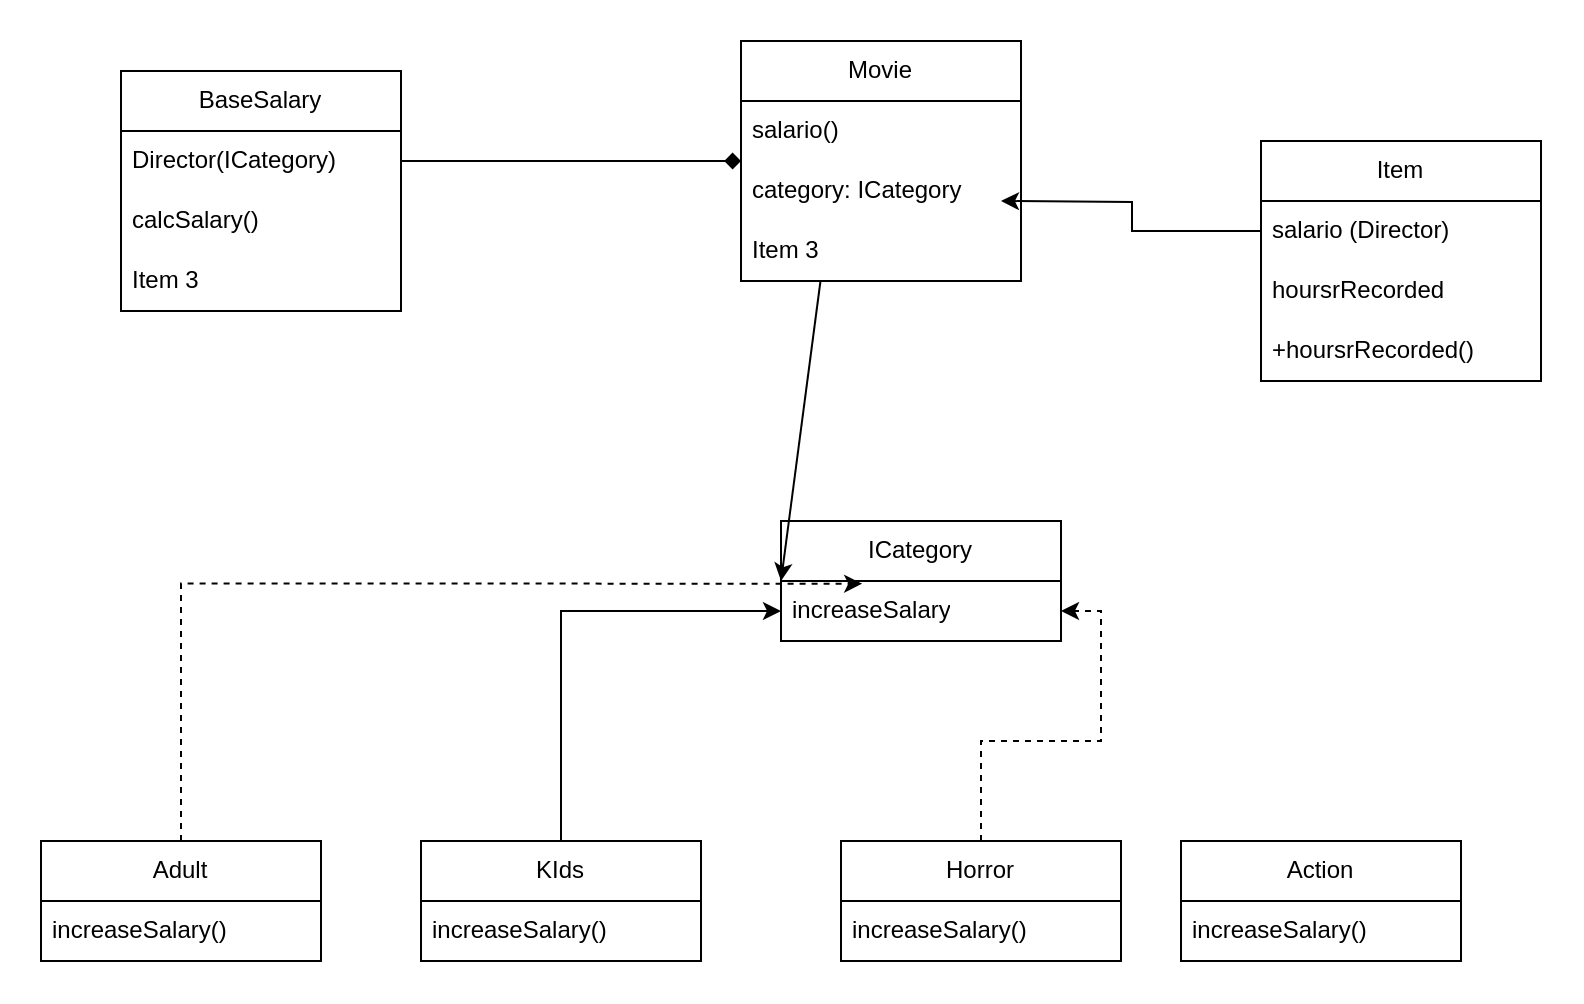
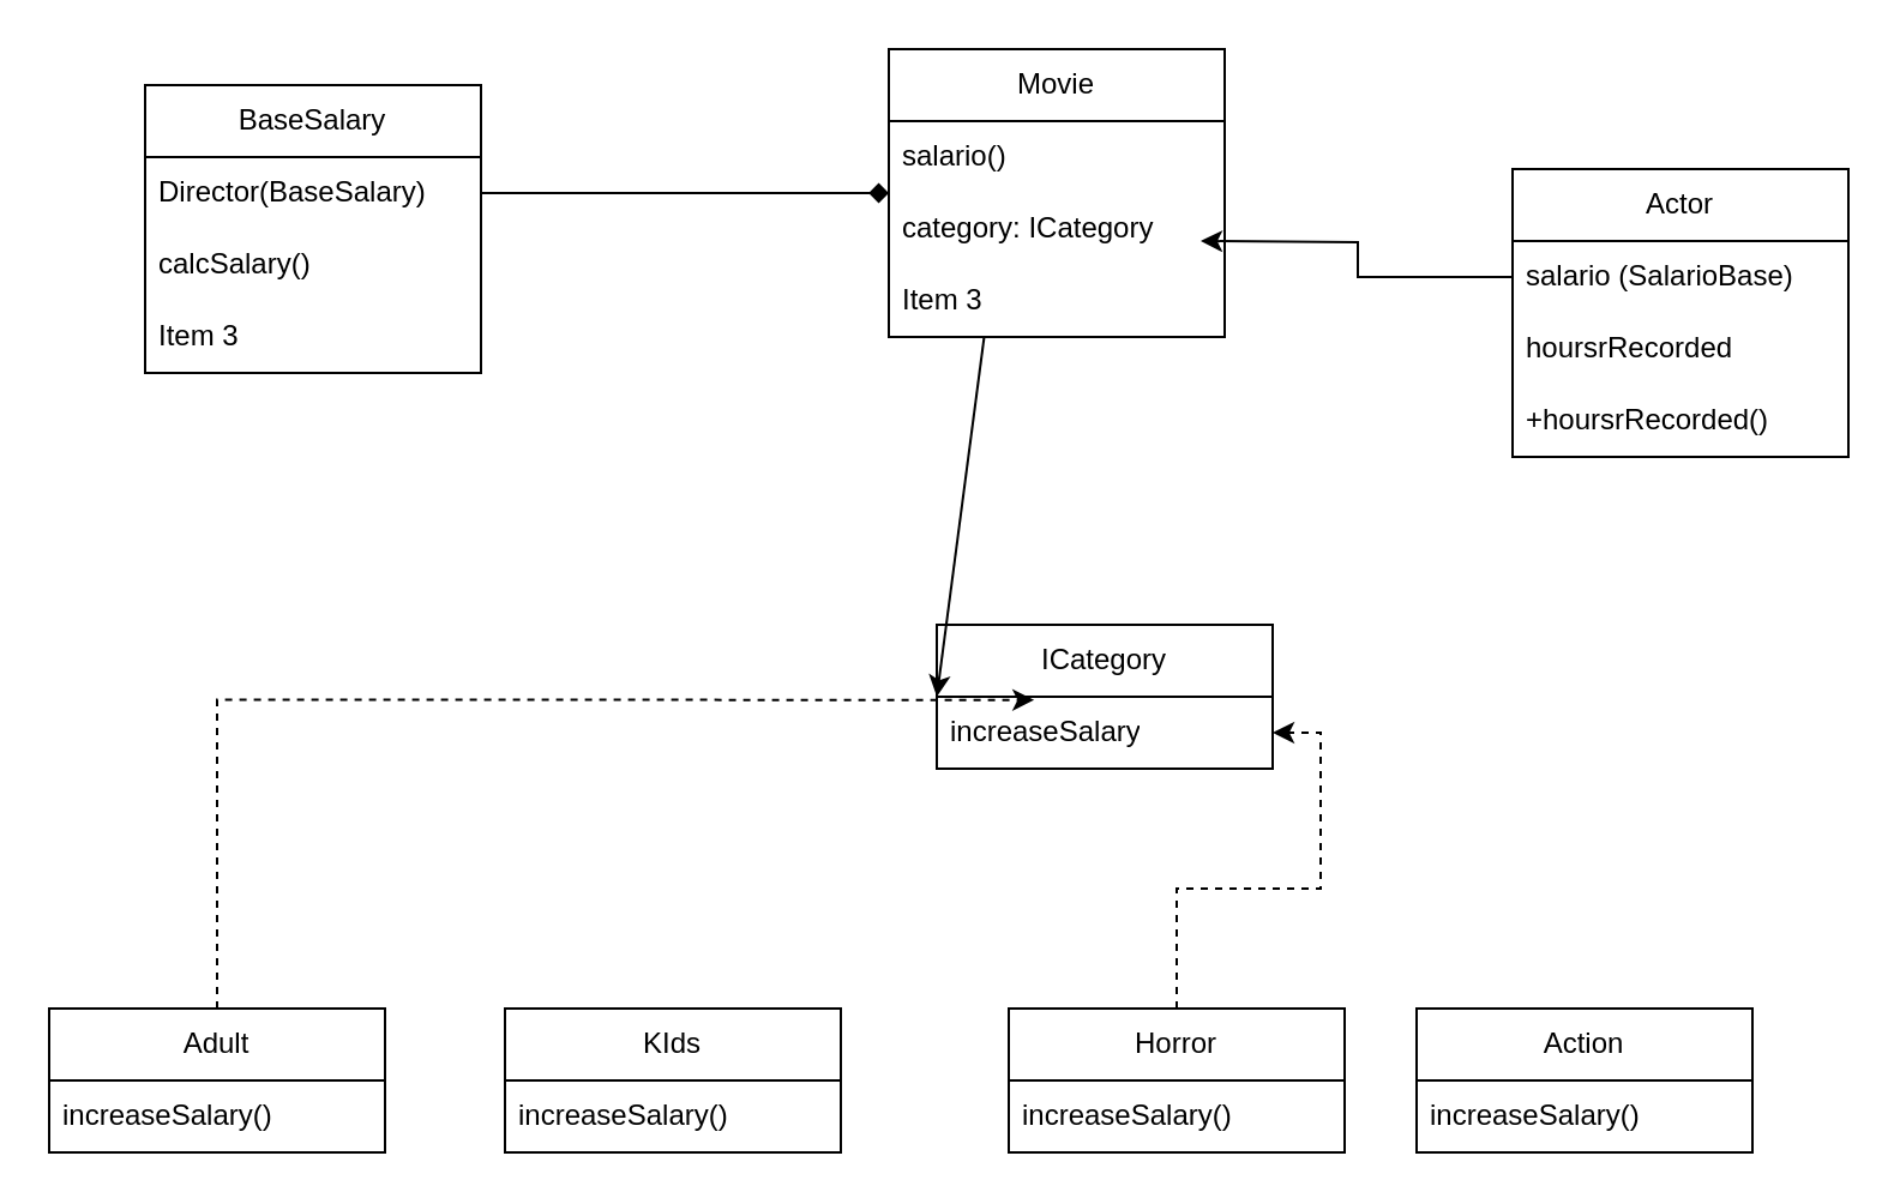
  <mxCell id="0" />
  <mxCell id="1" parent="0" />
  <mxCell id="2" value="ICategory" style="swimlane;fontStyle=0;childLayout=stackLayout;horizontal=1;startSize=30;horizontalStack=0;resizeParent=1;resizeParentMax=0;resizeLast=0;collapsible=1;marginBottom=0;whiteSpace=wrap;html=1;" parent="1" vertex="1"><mxGeometry x="390" y="260" width="140" height="60" as="geometry" /></mxCell>
  <mxCell id="3" value="increaseSalary" style="text;strokeColor=none;fillColor=none;align=left;verticalAlign=middle;spacingLeft=4;spacingRight=4;overflow=hidden;points=[[0,0.5],[1,0.5]];portConstraint=eastwest;rotatable=0;whiteSpace=wrap;html=1;" parent="2" vertex="1"><mxGeometry y="30" width="140" height="30" as="geometry" /></mxCell>
  <mxCell id="4" value="" style="endArrow=classic;html=1;rounded=0;entryX=0;entryY=0.5;entryDx=0;entryDy=0;" parent="1" target="2" edge="1"><mxGeometry width="50" height="50" relative="1" as="geometry"><mxPoint x="409.737" y="140" as="sourcePoint" /><mxPoint x="470" y="280" as="targetPoint" /></mxGeometry></mxCell>
- <mxCell id="5" value="Item" style="swimlane;fontStyle=0;childLayout=stackLayout;horizontal=1;startSize=30;horizontalStack=0;resizeParent=1;resizeParentMax=0;resizeLast=0;collapsible=1;marginBottom=0;whiteSpace=wrap;html=1;" parent="1" vertex="1"><mxGeometry x="630" y="70" width="140" height="120" as="geometry" /></mxCell>
- <mxCell id="6" value="salario (Director)" style="text;strokeColor=none;fillColor=none;align=left;verticalAlign=middle;spacingLeft=4;spacingRight=4;overflow=hidden;points=[[0,0.5],[1,0.5]];portConstraint=eastwest;rotatable=0;whiteSpace=wrap;html=1;" parent="5" vertex="1"><mxGeometry y="30" width="140" height="30" as="geometry" /></mxCell>
+ <mxCell id="5" value="Actor" style="swimlane;fontStyle=0;childLayout=stackLayout;horizontal=1;startSize=30;horizontalStack=0;resizeParent=1;resizeParentMax=0;resizeLast=0;collapsible=1;marginBottom=0;whiteSpace=wrap;html=1;" parent="1" vertex="1"><mxGeometry x="630" y="70" width="140" height="120" as="geometry" /></mxCell>
+ <mxCell id="6" value="salario (SalarioBase)" style="text;strokeColor=none;fillColor=none;align=left;verticalAlign=middle;spacingLeft=4;spacingRight=4;overflow=hidden;points=[[0,0.5],[1,0.5]];portConstraint=eastwest;rotatable=0;whiteSpace=wrap;html=1;" parent="5" vertex="1"><mxGeometry y="30" width="140" height="30" as="geometry" /></mxCell>
  <mxCell id="7" value="hoursrRecorded" style="text;strokeColor=none;fillColor=none;align=left;verticalAlign=middle;spacingLeft=4;spacingRight=4;overflow=hidden;points=[[0,0.5],[1,0.5]];portConstraint=eastwest;rotatable=0;whiteSpace=wrap;html=1;" parent="5" vertex="1"><mxGeometry y="60" width="140" height="30" as="geometry" /></mxCell>
  <mxCell id="8" value="+hoursrRecorded()" style="text;strokeColor=none;fillColor=none;align=left;verticalAlign=middle;spacingLeft=4;spacingRight=4;overflow=hidden;points=[[0,0.5],[1,0.5]];portConstraint=eastwest;rotatable=0;whiteSpace=wrap;html=1;" parent="5" vertex="1"><mxGeometry y="90" width="140" height="30" as="geometry" /></mxCell>
  <mxCell id="9" style="edgeStyle=orthogonalEdgeStyle;rounded=0;orthogonalLoop=1;jettySize=auto;html=1;" parent="1" source="6" edge="1"><mxGeometry relative="1" as="geometry"><mxPoint x="500" y="100" as="targetPoint" /></mxGeometry></mxCell>
  <mxCell id="10" value="Adult" style="swimlane;fontStyle=0;childLayout=stackLayout;horizontal=1;startSize=30;horizontalStack=0;resizeParent=1;resizeParentMax=0;resizeLast=0;collapsible=1;marginBottom=0;whiteSpace=wrap;html=1;" parent="1" vertex="1"><mxGeometry y="420" width="140" height="60" as="geometry" x="20" /></mxCell>
  <mxCell id="11" value="increaseSalary()" style="text;strokeColor=none;fillColor=none;align=left;verticalAlign=middle;spacingLeft=4;spacingRight=4;overflow=hidden;points=[[0,0.5],[1,0.5]];portConstraint=eastwest;rotatable=0;whiteSpace=wrap;html=1;" parent="10" vertex="1"><mxGeometry y="30" width="140" height="30" as="geometry" /></mxCell>
  <mxCell id="12" style="edgeStyle=orthogonalEdgeStyle;rounded=0;orthogonalLoop=1;jettySize=auto;html=1;dashed=1;" parent="1" source="13" target="3" edge="1"><mxGeometry relative="1" as="geometry" /></mxCell>
  <mxCell id="13" value="Horror" style="swimlane;fontStyle=0;childLayout=stackLayout;horizontal=1;startSize=30;horizontalStack=0;resizeParent=1;resizeParentMax=0;resizeLast=0;collapsible=1;marginBottom=0;whiteSpace=wrap;html=1;" parent="1" vertex="1"><mxGeometry x="420" y="420" width="140" height="60" as="geometry" /></mxCell>
  <mxCell id="14" value="increaseSalary()" style="text;strokeColor=none;fillColor=none;align=left;verticalAlign=middle;spacingLeft=4;spacingRight=4;overflow=hidden;points=[[0,0.5],[1,0.5]];portConstraint=eastwest;rotatable=0;whiteSpace=wrap;html=1;" parent="13" vertex="1"><mxGeometry y="30" width="140" height="30" as="geometry" /></mxCell>
  <mxCell id="15" value="Action" style="swimlane;fontStyle=0;childLayout=stackLayout;horizontal=1;startSize=30;horizontalStack=0;resizeParent=1;resizeParentMax=0;resizeLast=0;collapsible=1;marginBottom=0;whiteSpace=wrap;html=1;" parent="1" vertex="1"><mxGeometry x="590" y="420" width="140" height="60" as="geometry" /></mxCell>
  <mxCell id="16" value="increaseSalary()" style="text;strokeColor=none;fillColor=none;align=left;verticalAlign=middle;spacingLeft=4;spacingRight=4;overflow=hidden;points=[[0,0.5],[1,0.5]];portConstraint=eastwest;rotatable=0;whiteSpace=wrap;html=1;" parent="15" vertex="1"><mxGeometry y="30" width="140" height="30" as="geometry" /></mxCell>
- <mxCell id="17" style="edgeStyle=orthogonalEdgeStyle;rounded=0;orthogonalLoop=1;jettySize=auto;html=1;" parent="1" source="18" target="3" edge="1"><mxGeometry relative="1" as="geometry" /></mxCell>
  <mxCell id="18" value="KIds" style="swimlane;fontStyle=0;childLayout=stackLayout;horizontal=1;startSize=30;horizontalStack=0;resizeParent=1;resizeParentMax=0;resizeLast=0;collapsible=1;marginBottom=0;whiteSpace=wrap;html=1;" parent="1" vertex="1"><mxGeometry x="210" y="420" width="140" height="60" as="geometry" /></mxCell>
  <mxCell id="19" value="increaseSalary()" style="text;strokeColor=none;fillColor=none;align=left;verticalAlign=middle;spacingLeft=4;spacingRight=4;overflow=hidden;points=[[0,0.5],[1,0.5]];portConstraint=eastwest;rotatable=0;whiteSpace=wrap;html=1;" parent="18" vertex="1"><mxGeometry y="30" width="140" height="30" as="geometry" /></mxCell>
  <mxCell id="20" style="edgeStyle=orthogonalEdgeStyle;rounded=0;orthogonalLoop=1;jettySize=auto;html=1;entryX=0.29;entryY=0.044;entryDx=0;entryDy=0;entryPerimeter=0;dashed=1;" parent="1" source="10" target="3" edge="1"><mxGeometry relative="1" as="geometry" /></mxCell>
  <mxCell id="21" value="Movie" style="swimlane;fontStyle=0;childLayout=stackLayout;horizontal=1;startSize=30;horizontalStack=0;resizeParent=1;resizeParentMax=0;resizeLast=0;collapsible=1;marginBottom=0;whiteSpace=wrap;html=1;" parent="1" vertex="1"><mxGeometry x="370" y="20" width="140" height="120" as="geometry" /></mxCell>
  <mxCell id="22" value="salario()" style="text;strokeColor=none;fillColor=none;align=left;verticalAlign=middle;spacingLeft=4;spacingRight=4;overflow=hidden;points=[[0,0.5],[1,0.5]];portConstraint=eastwest;rotatable=0;whiteSpace=wrap;html=1;" parent="21" vertex="1"><mxGeometry y="30" width="140" height="30" as="geometry" /></mxCell>
  <mxCell id="23" value="category: ICategory" style="text;strokeColor=none;fillColor=none;align=left;verticalAlign=middle;spacingLeft=4;spacingRight=4;overflow=hidden;points=[[0,0.5],[1,0.5]];portConstraint=eastwest;rotatable=0;whiteSpace=wrap;html=1;" parent="21" vertex="1"><mxGeometry y="60" width="140" height="30" as="geometry" /></mxCell>
  <mxCell id="24" value="Item 3" style="text;strokeColor=none;fillColor=none;align=left;verticalAlign=middle;spacingLeft=4;spacingRight=4;overflow=hidden;points=[[0,0.5],[1,0.5]];portConstraint=eastwest;rotatable=0;whiteSpace=wrap;html=1;" parent="21" vertex="1"><mxGeometry y="90" width="140" height="30" as="geometry" /></mxCell>
  <mxCell id="25" value="BaseSalary" style="swimlane;fontStyle=0;childLayout=stackLayout;horizontal=1;startSize=30;horizontalStack=0;resizeParent=1;resizeParentMax=0;resizeLast=0;collapsible=1;marginBottom=0;whiteSpace=wrap;html=1;" parent="1" vertex="1"><mxGeometry x="60" y="35" width="140" height="120" as="geometry" /></mxCell>
- <mxCell id="26" value="Director(ICategory)" style="text;strokeColor=none;fillColor=none;align=left;verticalAlign=middle;spacingLeft=4;spacingRight=4;overflow=hidden;points=[[0,0.5],[1,0.5]];portConstraint=eastwest;rotatable=0;whiteSpace=wrap;html=1;" parent="25" vertex="1"><mxGeometry y="30" width="140" height="30" as="geometry" /></mxCell>
+ <mxCell id="26" value="Director(BaseSalary)" style="text;strokeColor=none;fillColor=none;align=left;verticalAlign=middle;spacingLeft=4;spacingRight=4;overflow=hidden;points=[[0,0.5],[1,0.5]];portConstraint=eastwest;rotatable=0;whiteSpace=wrap;html=1;" parent="25" vertex="1"><mxGeometry y="30" width="140" height="30" as="geometry" /></mxCell>
  <mxCell id="27" value="calcSalary()" style="text;strokeColor=none;fillColor=none;align=left;verticalAlign=middle;spacingLeft=4;spacingRight=4;overflow=hidden;points=[[0,0.5],[1,0.5]];portConstraint=eastwest;rotatable=0;whiteSpace=wrap;html=1;" parent="25" vertex="1"><mxGeometry y="60" width="140" height="30" as="geometry" /></mxCell>
  <mxCell id="28" value="Item 3" style="text;strokeColor=none;fillColor=none;align=left;verticalAlign=middle;spacingLeft=4;spacingRight=4;overflow=hidden;points=[[0,0.5],[1,0.5]];portConstraint=eastwest;rotatable=0;whiteSpace=wrap;html=1;" parent="25" vertex="1"><mxGeometry y="90" width="140" height="30" as="geometry" /></mxCell>
  <mxCell id="29" style="edgeStyle=orthogonalEdgeStyle;rounded=0;orthogonalLoop=1;jettySize=auto;html=1;endArrow=diamond;" parent="1" source="26" target="21" edge="1"><mxGeometry relative="1" as="geometry" /></mxCell>
